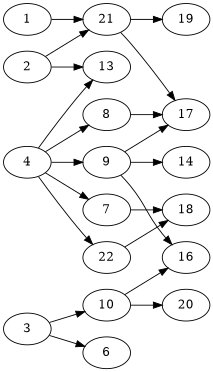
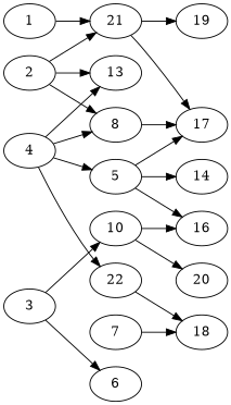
  digraph {
    rankdir=LR
    node [alpha=0.16]
    1 [alpha=0.15 expect_size=19200000]
    n2 [alpha=0.04 expect_size=23629824 label=21]
    19 [alpha=0.06 expect_size=28116992]
    17 [alpha=0.10 expect_size=36449280]
    2 [alpha=0.02 expect_size=29838336]
    8 [expect_size=23309312]
    13 [alpha=0.11 expect_size=15832064]
    3 [alpha=0.18 expect_size=26204160]
    6 [alpha=0.07 expect_size=8790016]
    10 [alpha=0.00 expect_size=6975488]
    16 [alpha=0.03 expect_size=19942400]
    20 [expect_size=14373888]
    18 [alpha=0.17 expect_size=38566912]
    4 [alpha=0.05 expect_size=30186496]
    7 [alpha=0.01 expect_size=52386816]
-   9 [alpha=0.14 expect_size=46150656]
+   9 [alpha=0.14 expect_size=46150656 label=5]
    n17 [alpha=0.14 expect_size=12090368 label=22]
    14 [alpha=0.08 expect_size=11979776]
    1 -> n2
    n2 -> 19
    n2 -> 17
    2 -> n2
+   2 -> 8
    2 -> 13
    8 -> 17
    3 -> 6
    3 -> 10
    10 -> 16
    10 -> 20
    4 -> 8
    4 -> 13
-   4 -> 7
    4 -> 9
    4 -> n17
    7 -> 18
    9 -> 17
    9 -> 16
    9 -> 14
    n17 -> 18
  }
